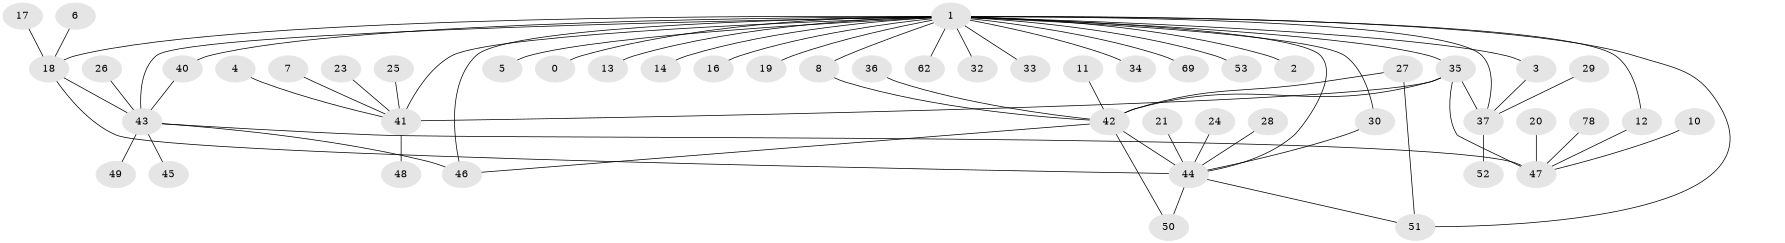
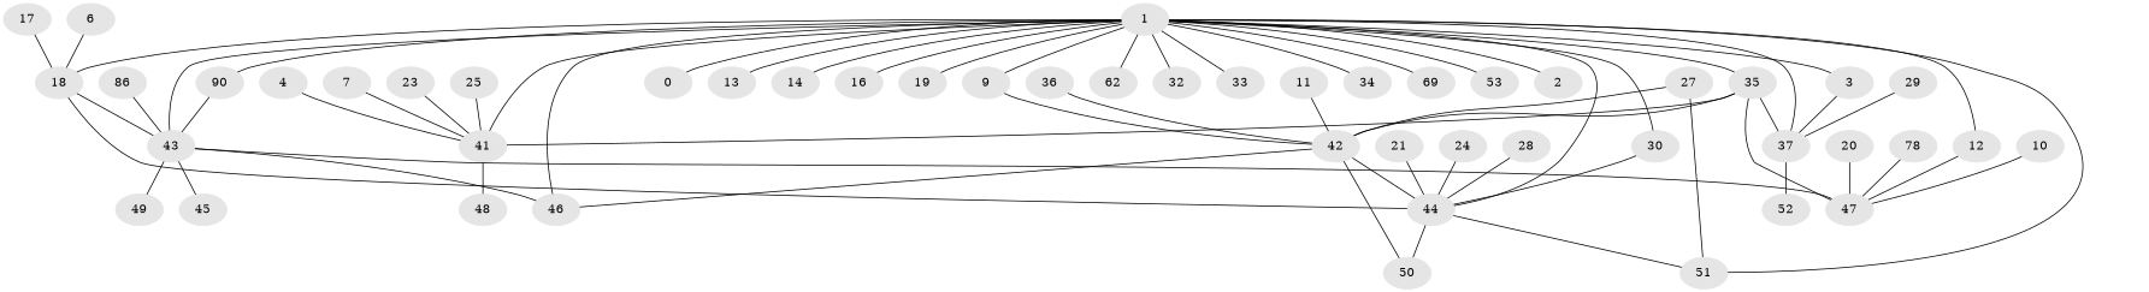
  graph {
    node [color=gray90 style=filled]
    edge [weight=1.0]
    1
    2
    3
-   5
    n5 [label=0]
-   9 [label=8]
+   9
    12
    13
    14
    16
    18
    19
    n13 [label=62]
    30
    32
    33
    34
    35
    37
    n20 [label=69]
-   40
+   40 [label=90]
    41
    43
    44
    46
    51
    53
    42
    47
    52
    48
    45
    49
    50
    4
    6
    7
    10
    11
    17
    20
    21
    23
    24
    25
-   26
+   26 [label=86]
    27
    28
    29
    36
    n51 [label=78]
    1 -- 2
    1 -- 3
-   1 -- 5
    1 -- n5
    1 -- 9
    1 -- 12
    1 -- 13
    1 -- 14
    1 -- 16
    1 -- 18
    1 -- 19
    1 -- n13
    1 -- 30
    1 -- 32
    1 -- 33
    1 -- 34 [weight=2.0]
    1 -- 35
    1 -- 37
    1 -- n20
    1 -- 40
    1 -- 41
    1 -- 43 [weight=3.0]
    1 -- 44 [weight=2.0]
    1 -- 46
    1 -- 51
    1 -- 53
    3 -- 37
    9 -- 42
    12 -- 47
    18 -- 43
    18 -- 44 [weight=2.0]
    30 -- 44
    35 -- 37
    35 -- 41 [weight=3.0]
    35 -- 42
    35 -- 47 [weight=2.0]
    37 -- 52
    40 -- 43
    41 -- 48
    43 -- 46
    43 -- 47 [weight=2.0]
    43 -- 45
    43 -- 49
    44 -- 51
    44 -- 50
    42 -- 44 [weight=2.0]
    42 -- 46
    42 -- 50
    4 -- 41
    6 -- 18
    7 -- 41
    10 -- 47
    11 -- 42
    17 -- 18
    20 -- 47
    21 -- 44
    23 -- 41
    24 -- 44
    25 -- 41
    26 -- 43
    27 -- 51
    27 -- 42
    28 -- 44
    29 -- 37
    36 -- 42
    n51 -- 47
  }
